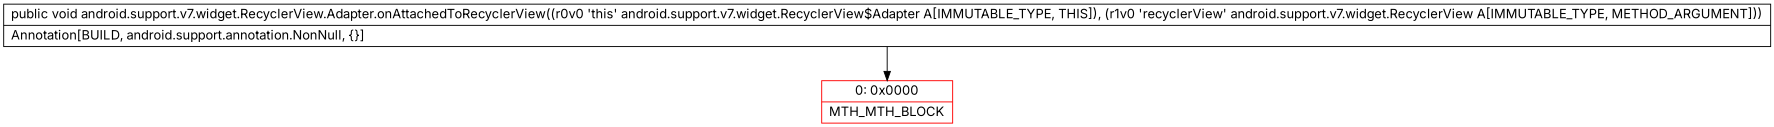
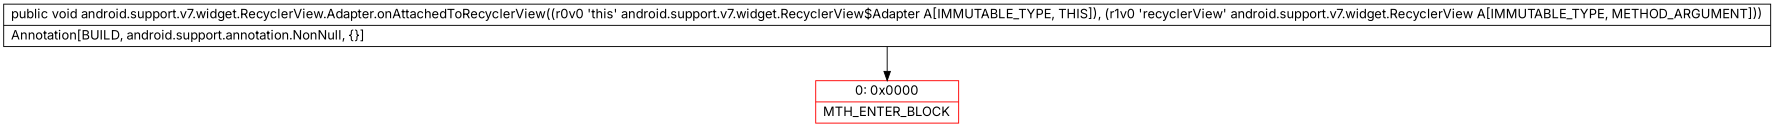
  digraph {
    fontname=Inter
    node [shape=record fontname=Inter]
-   n1 [color=red label="{0\:\ 0x0000|MTH_MTH_BLOCK\l}"]
+   n1 [color=red label="{0\:\ 0x0000|MTH_ENTER_BLOCK\l}"]
    n2 [label="{public void android.support.v7.widget.RecyclerView.Adapter.onAttachedToRecyclerView((r0v0 'this' android.support.v7.widget.RecyclerView$Adapter A[IMMUTABLE_TYPE, THIS]), (r1v0 'recyclerView' android.support.v7.widget.RecyclerView A[IMMUTABLE_TYPE, METHOD_ARGUMENT]))  | Annotation[BUILD, android.support.annotation.NonNull, \{\}]\l}"]
    subgraph cluster_1 {
      label="R(0)"
    }
    n2 -> n1 [fontname=Inter]
  }
